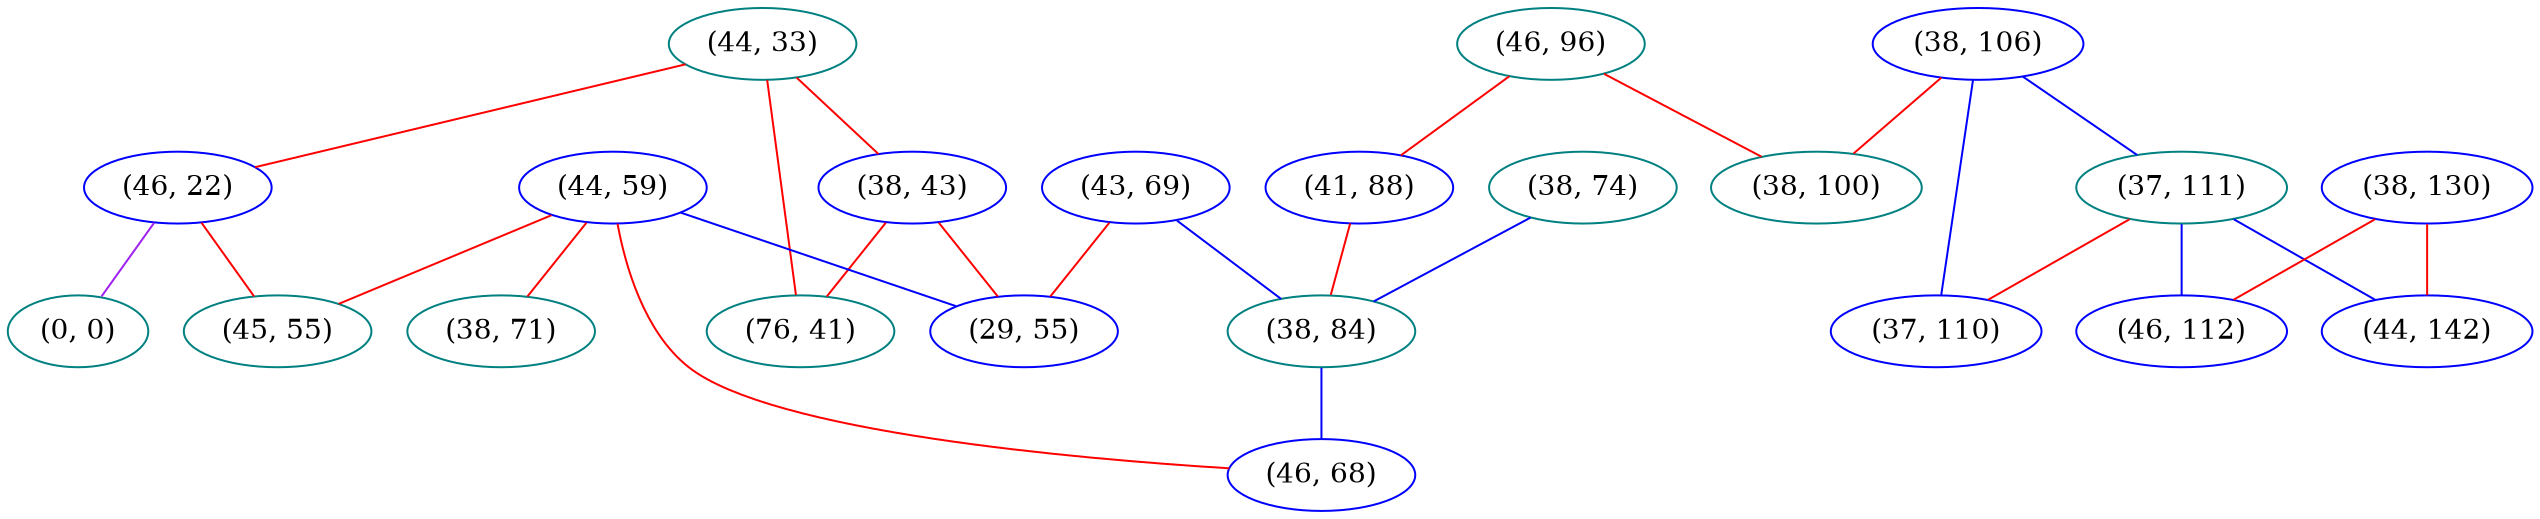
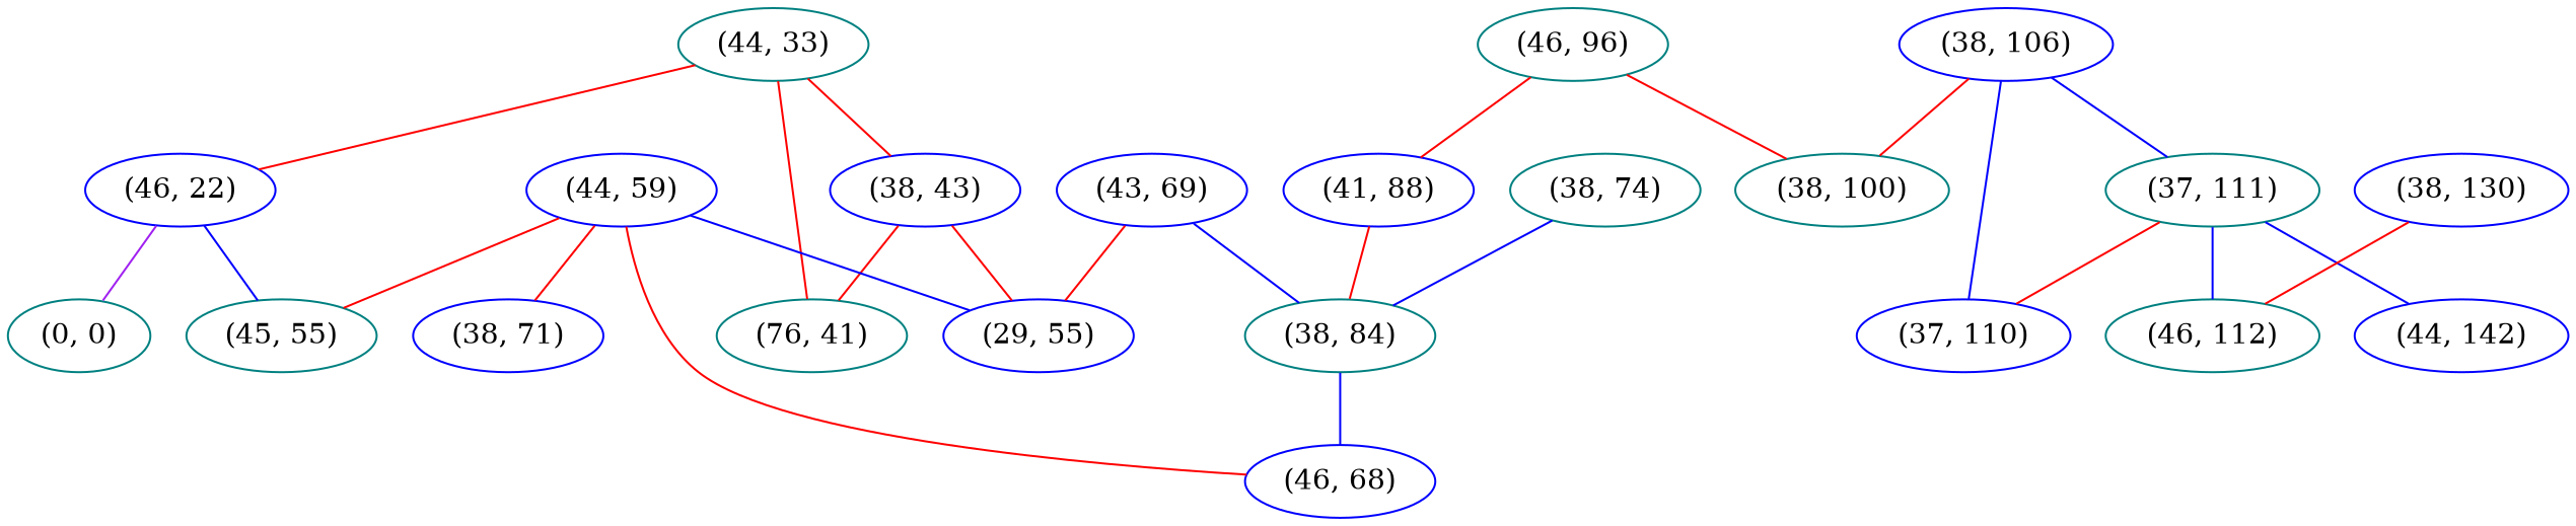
  graph {
    node [color=blue]
    edge [color=red weight=1]
    "(44, 33)" [color=teal]
    "(38, 43)"
    "(46, 22)"
    n4 [color=teal label="(76, 41)"]
    "(29, 55)"
    "(45, 55)" [color=teal]
    "(0, 0)" [color=teal]
-   "(38, 71)" [color=teal]
+   "(38, 71)"
    "(44, 59)"
    "(46, 68)"
    "(43, 69)"
    "(38, 84)" [color=teal]
    "(38, 74)" [color=teal]
    "(46, 96)" [color=teal]
    "(41, 88)"
    "(38, 100)" [color=teal]
    "(38, 106)"
    "(37, 111)" [color=teal]
    "(37, 110)"
-   "(46, 112)"
+   "(46, 112)" [color=teal]
    "(44, 142)"
    "(38, 130)"
    "(44, 33)" -- "(38, 43)"
    "(44, 33)" -- "(46, 22)"
    "(44, 33)" -- n4
    "(38, 43)" -- n4
    "(38, 43)" -- "(29, 55)"
-   "(46, 22)" -- "(45, 55)" [weight=3]
+   "(46, 22)" -- "(45, 55)" [color=blue weight=3]
    "(46, 22)" -- "(0, 0)" [color=purple weight=4]
    "(44, 59)" -- "(29, 55)" [color=blue weight=3]
    "(44, 59)" -- "(45, 55)"
    "(44, 59)" -- "(38, 71)"
    "(44, 59)" -- "(46, 68)"
    "(43, 69)" -- "(29, 55)"
    "(43, 69)" -- "(38, 84)" [color=blue weight=3]
    "(38, 84)" -- "(46, 68)" [color=blue weight=3]
    "(38, 74)" -- "(38, 84)" [color=blue weight=3]
    "(46, 96)" -- "(41, 88)"
    "(46, 96)" -- "(38, 100)"
    "(41, 88)" -- "(38, 84)"
    "(38, 106)" -- "(38, 100)"
    "(38, 106)" -- "(37, 111)" [color=blue weight=3]
    "(38, 106)" -- "(37, 110)" [color=blue weight=3]
    "(37, 111)" -- "(37, 110)"
    "(37, 111)" -- "(46, 112)" [color=blue weight=3]
    "(37, 111)" -- "(44, 142)" [color=blue weight=3]
    "(38, 130)" -- "(46, 112)"
-   "(38, 130)" -- "(44, 142)"
  }
